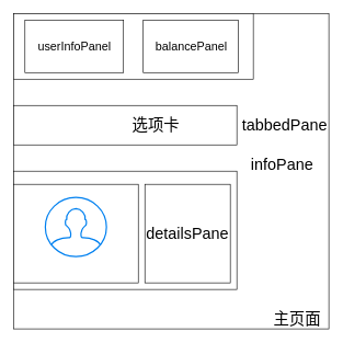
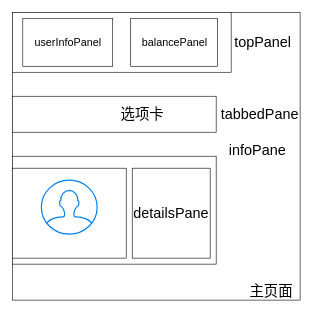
  <mxCell id="0" />
  <mxCell id="1" parent="0" />
  <mxCell id="2" value="" style="whiteSpace=wrap;html=1;aspect=fixed;" vertex="1" parent="1"><mxGeometry x="20" y="20" width="480" height="480" as="geometry" /></mxCell>
  <mxCell id="3" value="&lt;font style=&quot;font-size: 24px;&quot;&gt;主页面&lt;/font&gt;" style="text;html=1;align=center;verticalAlign=middle;whiteSpace=wrap;rounded=0;" vertex="1" parent="1"><mxGeometry x="404" y="470" width="96" height="30" as="geometry" /></mxCell>
+ <mxCell id="4" value="&lt;font style=&quot;font-size: 24px;&quot;&gt;topPanel&lt;/font&gt;" style="text;html=1;align=center;verticalAlign=middle;whiteSpace=wrap;rounded=0;" vertex="1" parent="1"><mxGeometry x="390" y="55" width="96" height="30" as="geometry" /></mxCell>
  <mxCell id="5" value="&lt;font style=&quot;font-size: 12px;&quot;&gt;userInfoPanel&lt;/font&gt;" style="text;html=1;align=center;verticalAlign=middle;whiteSpace=wrap;rounded=0;" vertex="1" parent="1"><mxGeometry x="284.5" y="65" width="96" height="30" as="geometry" /></mxCell>
  <mxCell id="6" value="" style="group" vertex="1" connectable="0" parent="1"><mxGeometry x="20" y="20" width="365" height="100" as="geometry" /></mxCell>
  <mxCell id="7" value="" style="rounded=0;whiteSpace=wrap;html=1;" vertex="1" parent="6"><mxGeometry width="365" height="100" as="geometry" /></mxCell>
  <mxCell id="8" value="" style="rounded=0;whiteSpace=wrap;html=1;" vertex="1" parent="6"><mxGeometry x="17.5" y="10" width="150" height="80" as="geometry" /></mxCell>
  <mxCell id="9" value="&lt;font style=&quot;font-size: 18px;&quot;&gt;userInfoPanel&lt;/font&gt;" style="text;html=1;align=center;verticalAlign=middle;whiteSpace=wrap;rounded=0;" vertex="1" parent="6"><mxGeometry x="44.5" y="35" width="96" height="30" as="geometry" /></mxCell>
  <mxCell id="10" value="" style="rounded=0;whiteSpace=wrap;html=1;" vertex="1" parent="6"><mxGeometry x="197.5" y="10" width="145" height="80" as="geometry" /></mxCell>
  <mxCell id="11" value="&lt;font style=&quot;font-size: 18px;&quot;&gt;balancePanel&lt;/font&gt;" style="text;html=1;align=center;verticalAlign=middle;whiteSpace=wrap;rounded=0;" vertex="1" parent="6"><mxGeometry x="222.5" y="35" width="96" height="30" as="geometry" /></mxCell>
  <mxCell id="12" value="" style="rounded=0;whiteSpace=wrap;html=1;" vertex="1" parent="1"><mxGeometry x="20" y="160" width="340" height="60" as="geometry" /></mxCell>
  <mxCell id="13" value="&lt;font style=&quot;font-size: 24px;&quot;&gt;tabbedPane&lt;/font&gt;" style="text;html=1;align=center;verticalAlign=middle;whiteSpace=wrap;rounded=0;" vertex="1" parent="1"><mxGeometry x="385" y="175" width="96" height="30" as="geometry" /></mxCell>
  <mxCell id="14" value="&lt;span style=&quot;font-size: 24px;&quot;&gt;选项卡&lt;/span&gt;" style="text;html=1;align=center;verticalAlign=middle;whiteSpace=wrap;rounded=0;" vertex="1" parent="1"><mxGeometry x="188.5" y="175" width="96" height="30" as="geometry" /></mxCell>
  <mxCell id="15" value="" style="rounded=0;whiteSpace=wrap;html=1;" vertex="1" parent="1"><mxGeometry x="20" y="260" width="340" height="180" as="geometry" /></mxCell>
  <mxCell id="16" value="&lt;font style=&quot;font-size: 24px;&quot;&gt;infoPane&lt;/font&gt;" style="text;html=1;align=center;verticalAlign=middle;whiteSpace=wrap;rounded=0;" vertex="1" parent="1"><mxGeometry x="380.5" y="235" width="96" height="30" as="geometry" /></mxCell>
  <mxCell id="17" value="" style="group" vertex="1" connectable="0" parent="1"><mxGeometry x="20" y="280" width="190" height="150" as="geometry" /></mxCell>
  <mxCell id="18" value="" style="rounded=0;whiteSpace=wrap;html=1;" vertex="1" parent="17"><mxGeometry width="190" height="150" as="geometry" /></mxCell>
  <mxCell id="19" value="" style="html=1;verticalLabelPosition=bottom;align=center;labelBackgroundColor=#ffffff;verticalAlign=top;strokeWidth=2;strokeColor=#0080F0;shadow=0;dashed=0;shape=mxgraph.ios7.icons.user;" vertex="1" parent="17"><mxGeometry x="48.5" y="20" width="93" height="90" as="geometry" /></mxCell>
  <mxCell id="20" value="" style="rounded=0;whiteSpace=wrap;html=1;" vertex="1" parent="1"><mxGeometry x="220" y="280" width="130" height="150" as="geometry" /></mxCell>
  <mxCell id="21" value="&lt;font style=&quot;font-size: 24px;&quot;&gt;detailsPane&lt;/font&gt;" style="text;html=1;align=center;verticalAlign=middle;whiteSpace=wrap;rounded=0;" vertex="1" parent="1"><mxGeometry x="237" y="340" width="96" height="30" as="geometry" /></mxCell>
